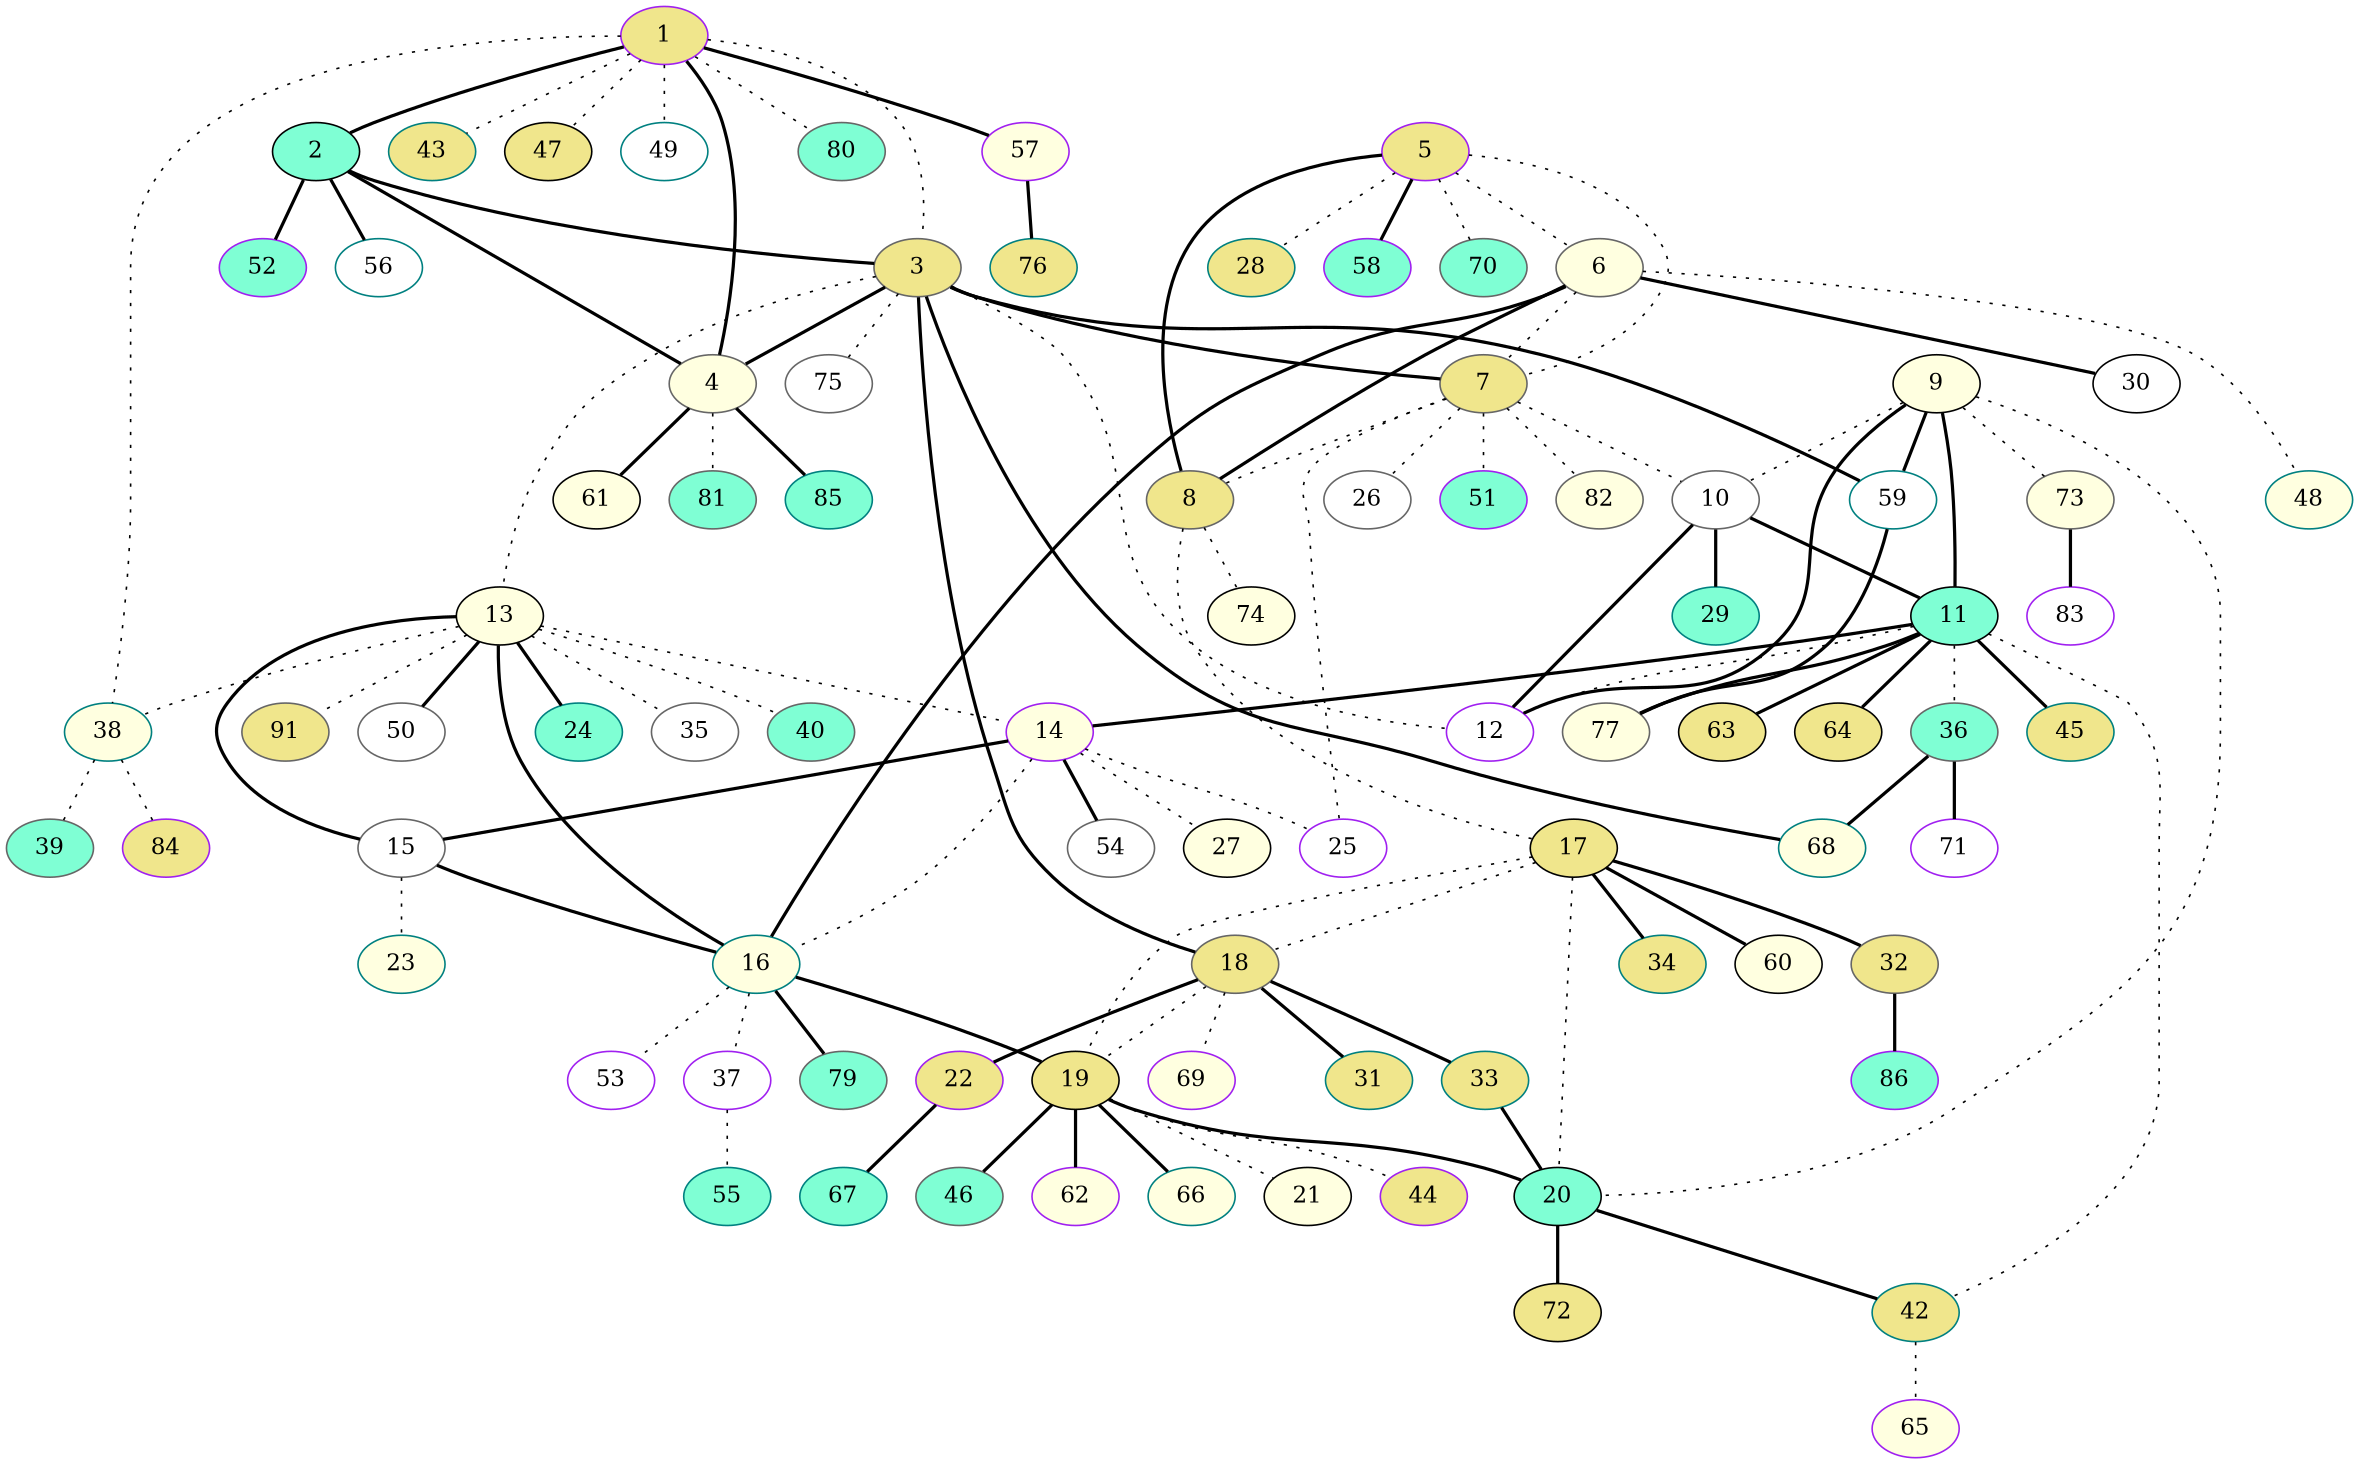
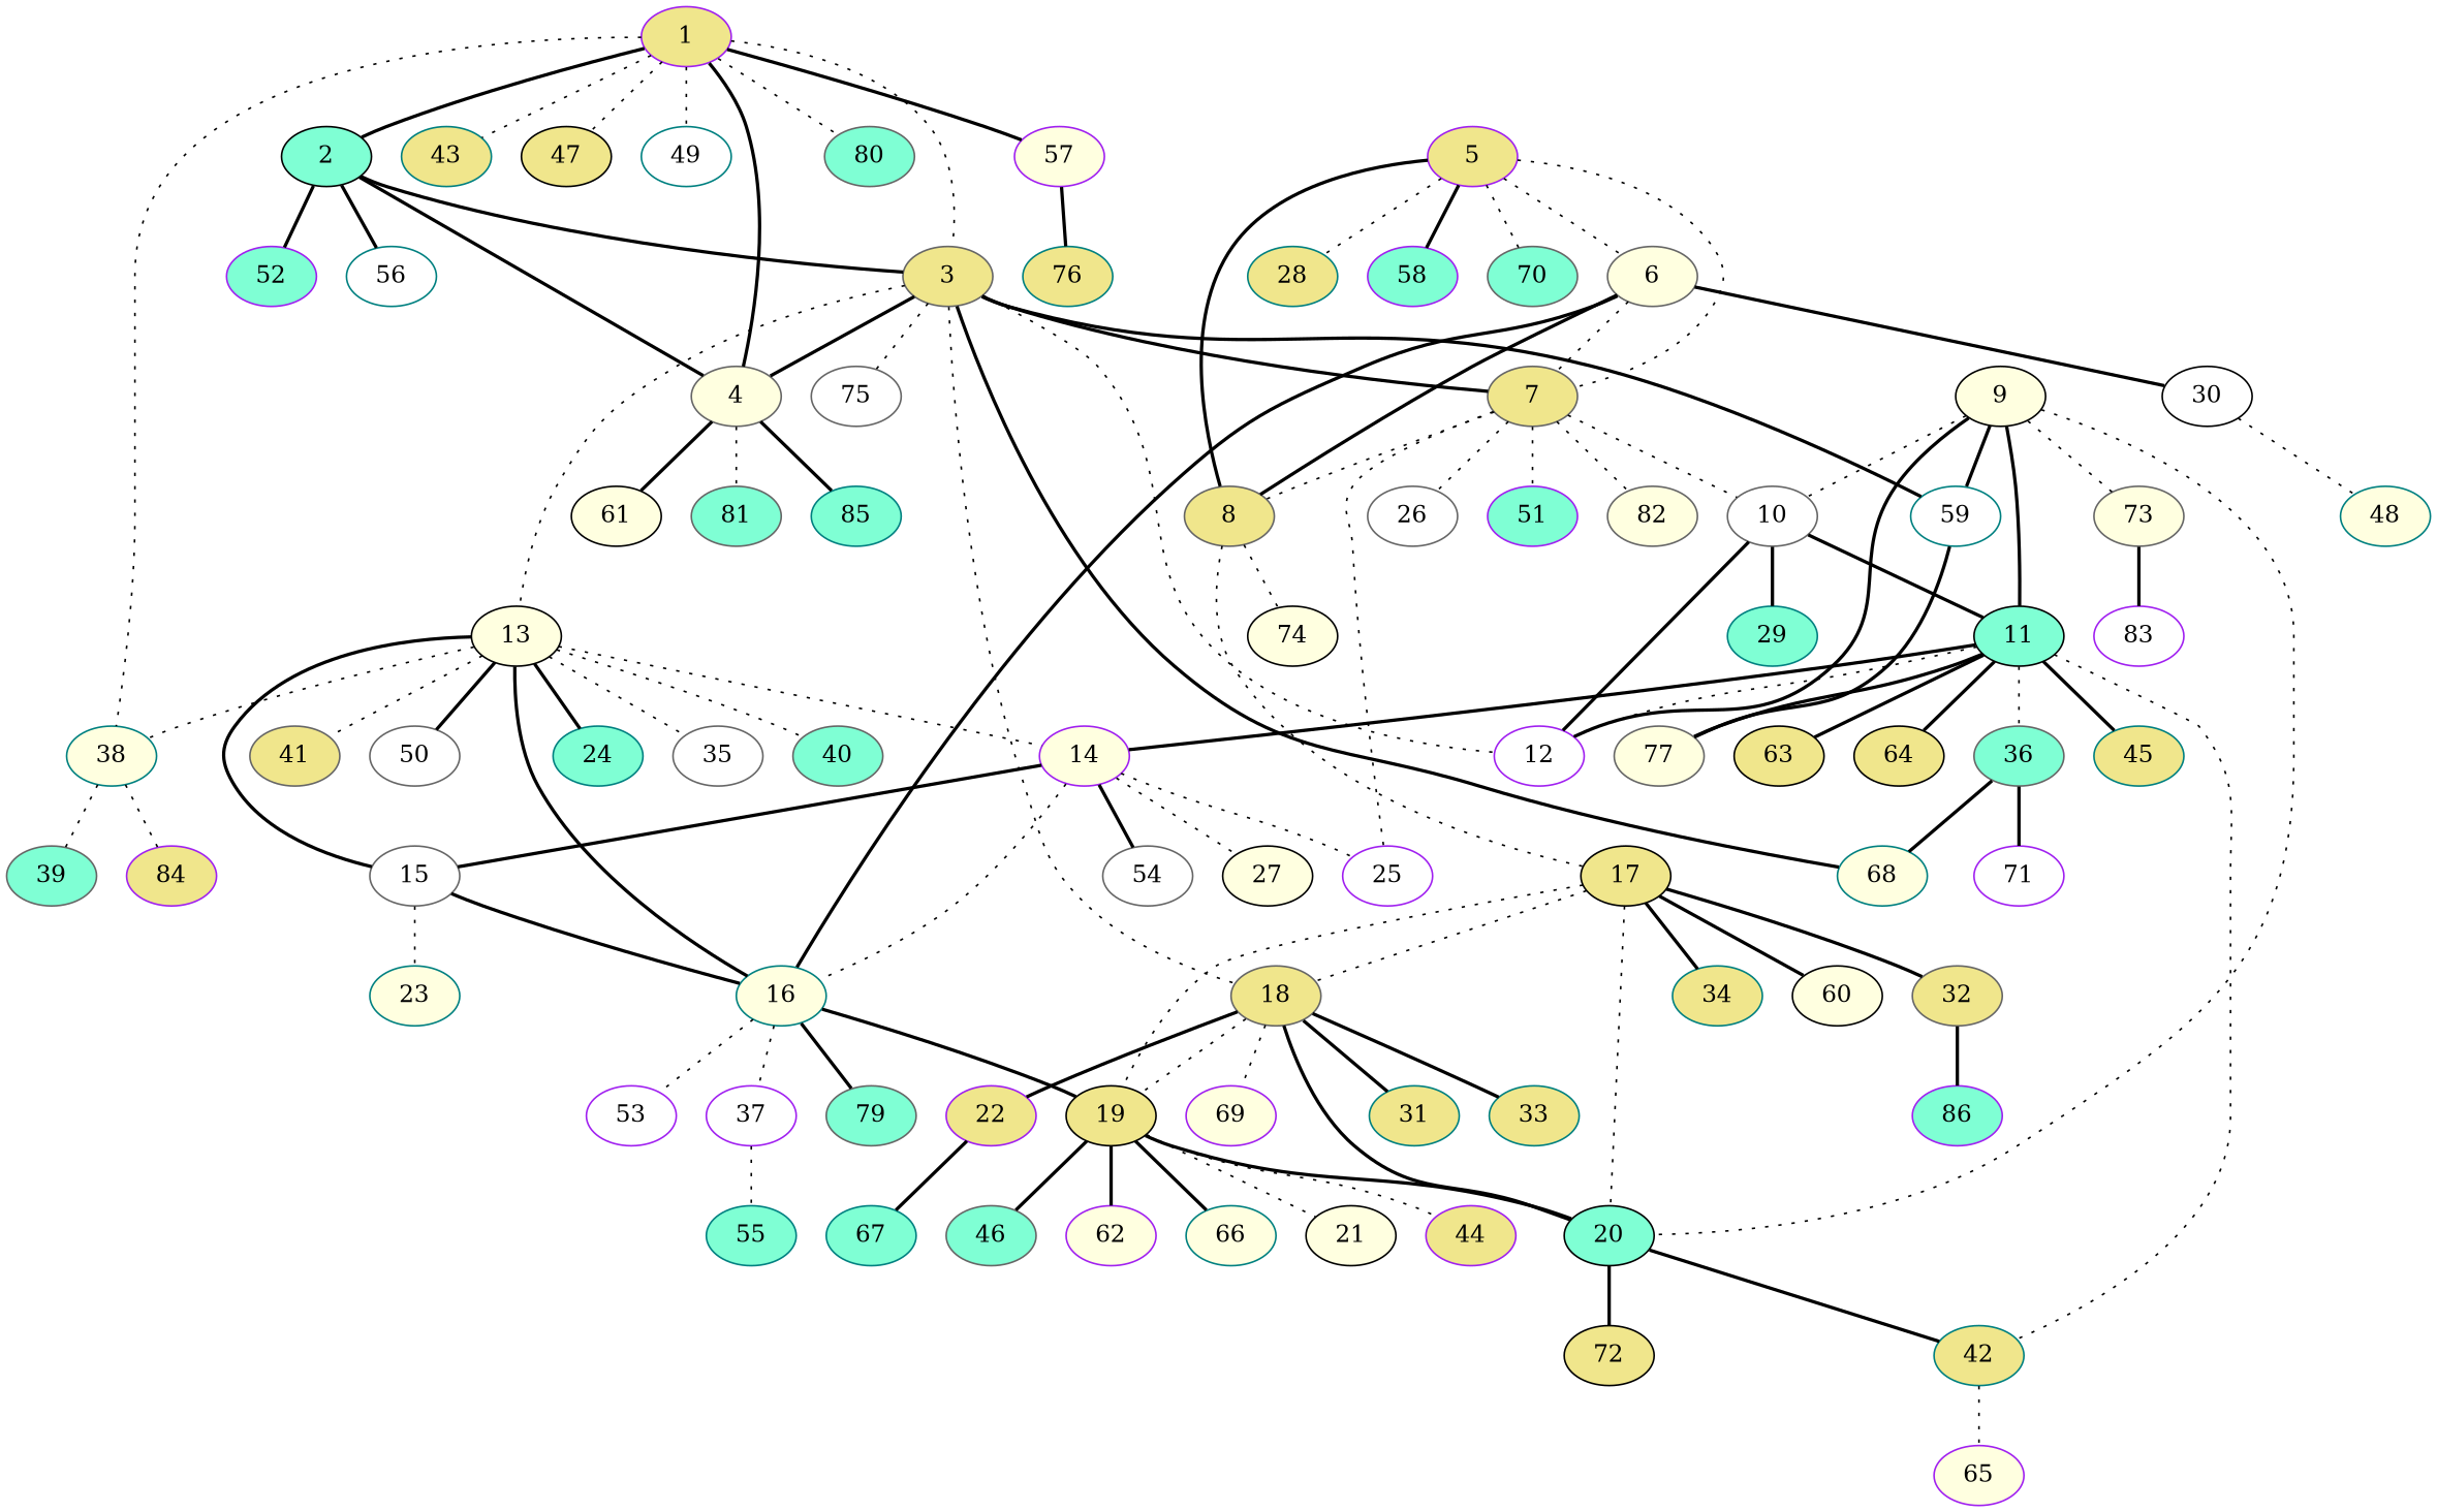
  graph {
    node [color=gray40 fillcolor=khaki style=filled]
    edge [style=bold]
    1 [color=purple]
    2 [color=black fillcolor=aquamarine]
    3
    4 [fillcolor=lightyellow]
    38 [color=teal fillcolor=lightyellow]
    43 [color=teal]
    47 [color=black]
    49 [color=teal fillcolor=white]
    57 [color=purple fillcolor=lightyellow]
    80 [fillcolor=aquamarine]
    52 [color=purple fillcolor=aquamarine]
    56 [color=teal fillcolor=white]
    7
    12 [color=purple fillcolor=white]
    13 [color=black fillcolor=lightyellow]
    18
    59 [color=teal fillcolor=white]
    68 [color=teal fillcolor=lightyellow]
    75 [fillcolor=white]
    61 [color=black fillcolor=lightyellow]
    81 [fillcolor=aquamarine]
    85 [color=teal fillcolor=aquamarine]
    39 [fillcolor=aquamarine]
    84 [color=purple]
    76 [color=teal]
    8
    10 [fillcolor=white]
    25 [color=purple fillcolor=white]
    26 [fillcolor=white]
    51 [color=purple fillcolor=aquamarine]
    82 [fillcolor=lightyellow]
    16 [color=teal fillcolor=lightyellow]
    14 [color=purple fillcolor=lightyellow]
    15 [fillcolor=white]
    24 [color=teal fillcolor=aquamarine]
    35 [fillcolor=white]
    40 [fillcolor=aquamarine]
-   41 [label=91]
+   41
    50 [fillcolor=white]
    20 [color=black fillcolor=aquamarine]
    19 [color=black]
    22 [color=purple]
    31 [color=teal]
    33 [color=teal]
    69 [color=purple fillcolor=lightyellow]
    77 [fillcolor=lightyellow]
    5 [color=purple]
    6 [fillcolor=lightyellow]
    28 [color=teal]
    58 [color=purple fillcolor=aquamarine]
    70 [fillcolor=aquamarine]
    30 [color=black fillcolor=white]
    17 [color=black]
    74 [color=black fillcolor=lightyellow]
    37 [color=purple fillcolor=white]
    53 [color=purple fillcolor=white]
    79 [fillcolor=aquamarine]
    48 [color=teal fillcolor=lightyellow]
    11 [color=black fillcolor=aquamarine]
    29 [color=teal fillcolor=aquamarine]
    32
    34 [color=teal]
    60 [color=black fillcolor=lightyellow]
    9 [color=black fillcolor=lightyellow]
    73 [fillcolor=lightyellow]
    36 [fillcolor=aquamarine]
    42 [color=teal]
    45 [color=teal]
    63 [color=black]
    64 [color=black]
    72 [color=black]
    83 [color=purple fillcolor=white]
    27 [color=black fillcolor=lightyellow]
    54 [fillcolor=white]
    71 [color=purple fillcolor=white]
    65 [color=purple fillcolor=lightyellow]
    23 [color=teal fillcolor=lightyellow]
    21 [color=black fillcolor=lightyellow]
    44 [color=purple]
    46 [fillcolor=aquamarine]
    62 [color=purple fillcolor=lightyellow]
    66 [color=teal fillcolor=lightyellow]
    55 [color=teal fillcolor=aquamarine]
    86 [color=purple fillcolor=aquamarine]
    67 [color=teal fillcolor=aquamarine]
    1 -- 2
    1 -- 3 [style=dotted]
    1 -- 4
    1 -- 38 [style=dotted]
    1 -- 43 [style=dotted]
    1 -- 47 [style=dotted]
    1 -- 49 [style=dotted]
    1 -- 57
    1 -- 80 [style=dotted]
    2 -- 3
    2 -- 4
    2 -- 52
    2 -- 56
    3 -- 4
    3 -- 7
    3 -- 12 [style=dotted]
    3 -- 13 [style=dotted]
-   3 -- 18
+   3 -- 18 [style=dotted]
    3 -- 59
    3 -- 68
    3 -- 75 [style=dotted]
    4 -- 61
    4 -- 81 [style=dotted]
    4 -- 85
    38 -- 39 [style=dotted]
    38 -- 84 [style=dotted]
    57 -- 76
    7 -- 8 [style=dotted]
    7 -- 10 [style=dotted]
    7 -- 25 [style=dotted]
    7 -- 26 [style=dotted]
    7 -- 51 [style=dotted]
    7 -- 82 [style=dotted]
    13 -- 38 [style=dotted]
    13 -- 16
    13 -- 14 [style=dotted]
    13 -- 15
    13 -- 24
    13 -- 35 [style=dotted]
    13 -- 40 [style=dotted]
    13 -- 41 [style=dotted]
    13 -- 50
-   33 -- 20
+   18 -- 20
    18 -- 19 [style=dotted]
    18 -- 22
    18 -- 31
    18 -- 33
    18 -- 69 [style=dotted]
    59 -- 77
    8 -- 17 [style=dotted]
    8 -- 74 [style=dotted]
    10 -- 12
    10 -- 11
    10 -- 29
    16 -- 19
    16 -- 37 [style=dotted]
    16 -- 53 [style=dotted]
    16 -- 79
    14 -- 25 [style=dotted]
    14 -- 16 [style=dotted]
    14 -- 15
    14 -- 27 [style=dotted]
    14 -- 54
    15 -- 16
    15 -- 23 [style=dotted]
    20 -- 42
    20 -- 72
    19 -- 20
    19 -- 21 [style=dotted]
    19 -- 44 [style=dotted]
    19 -- 46
    19 -- 62
    19 -- 66
    22 -- 67
    5 -- 7 [style=dotted]
    5 -- 8
    5 -- 6 [style=dotted]
    5 -- 28 [style=dotted]
    5 -- 58
    5 -- 70 [style=dotted]
    6 -- 7 [style=dotted]
    6 -- 8
    6 -- 16
    6 -- 30
-   6 -- 48 [style=dotted]
+   30 -- 48 [style=dotted]
    17 -- 18 [style=dotted]
    17 -- 20 [style=dotted]
    17 -- 19 [style=dotted]
    17 -- 32
    17 -- 34
    17 -- 60
    37 -- 55 [style=dotted]
    11 -- 12 [style=dotted]
    11 -- 14
    11 -- 77
    11 -- 36 [style=dotted]
    11 -- 42 [style=dotted]
    11 -- 45
    11 -- 63
    11 -- 64
    32 -- 86
    9 -- 12
    9 -- 59
    9 -- 10 [style=dotted]
    9 -- 20 [style=dotted]
    9 -- 11
    9 -- 73 [style=dotted]
    73 -- 83
    36 -- 68
    36 -- 71
    42 -- 65 [style=dotted]
  }
